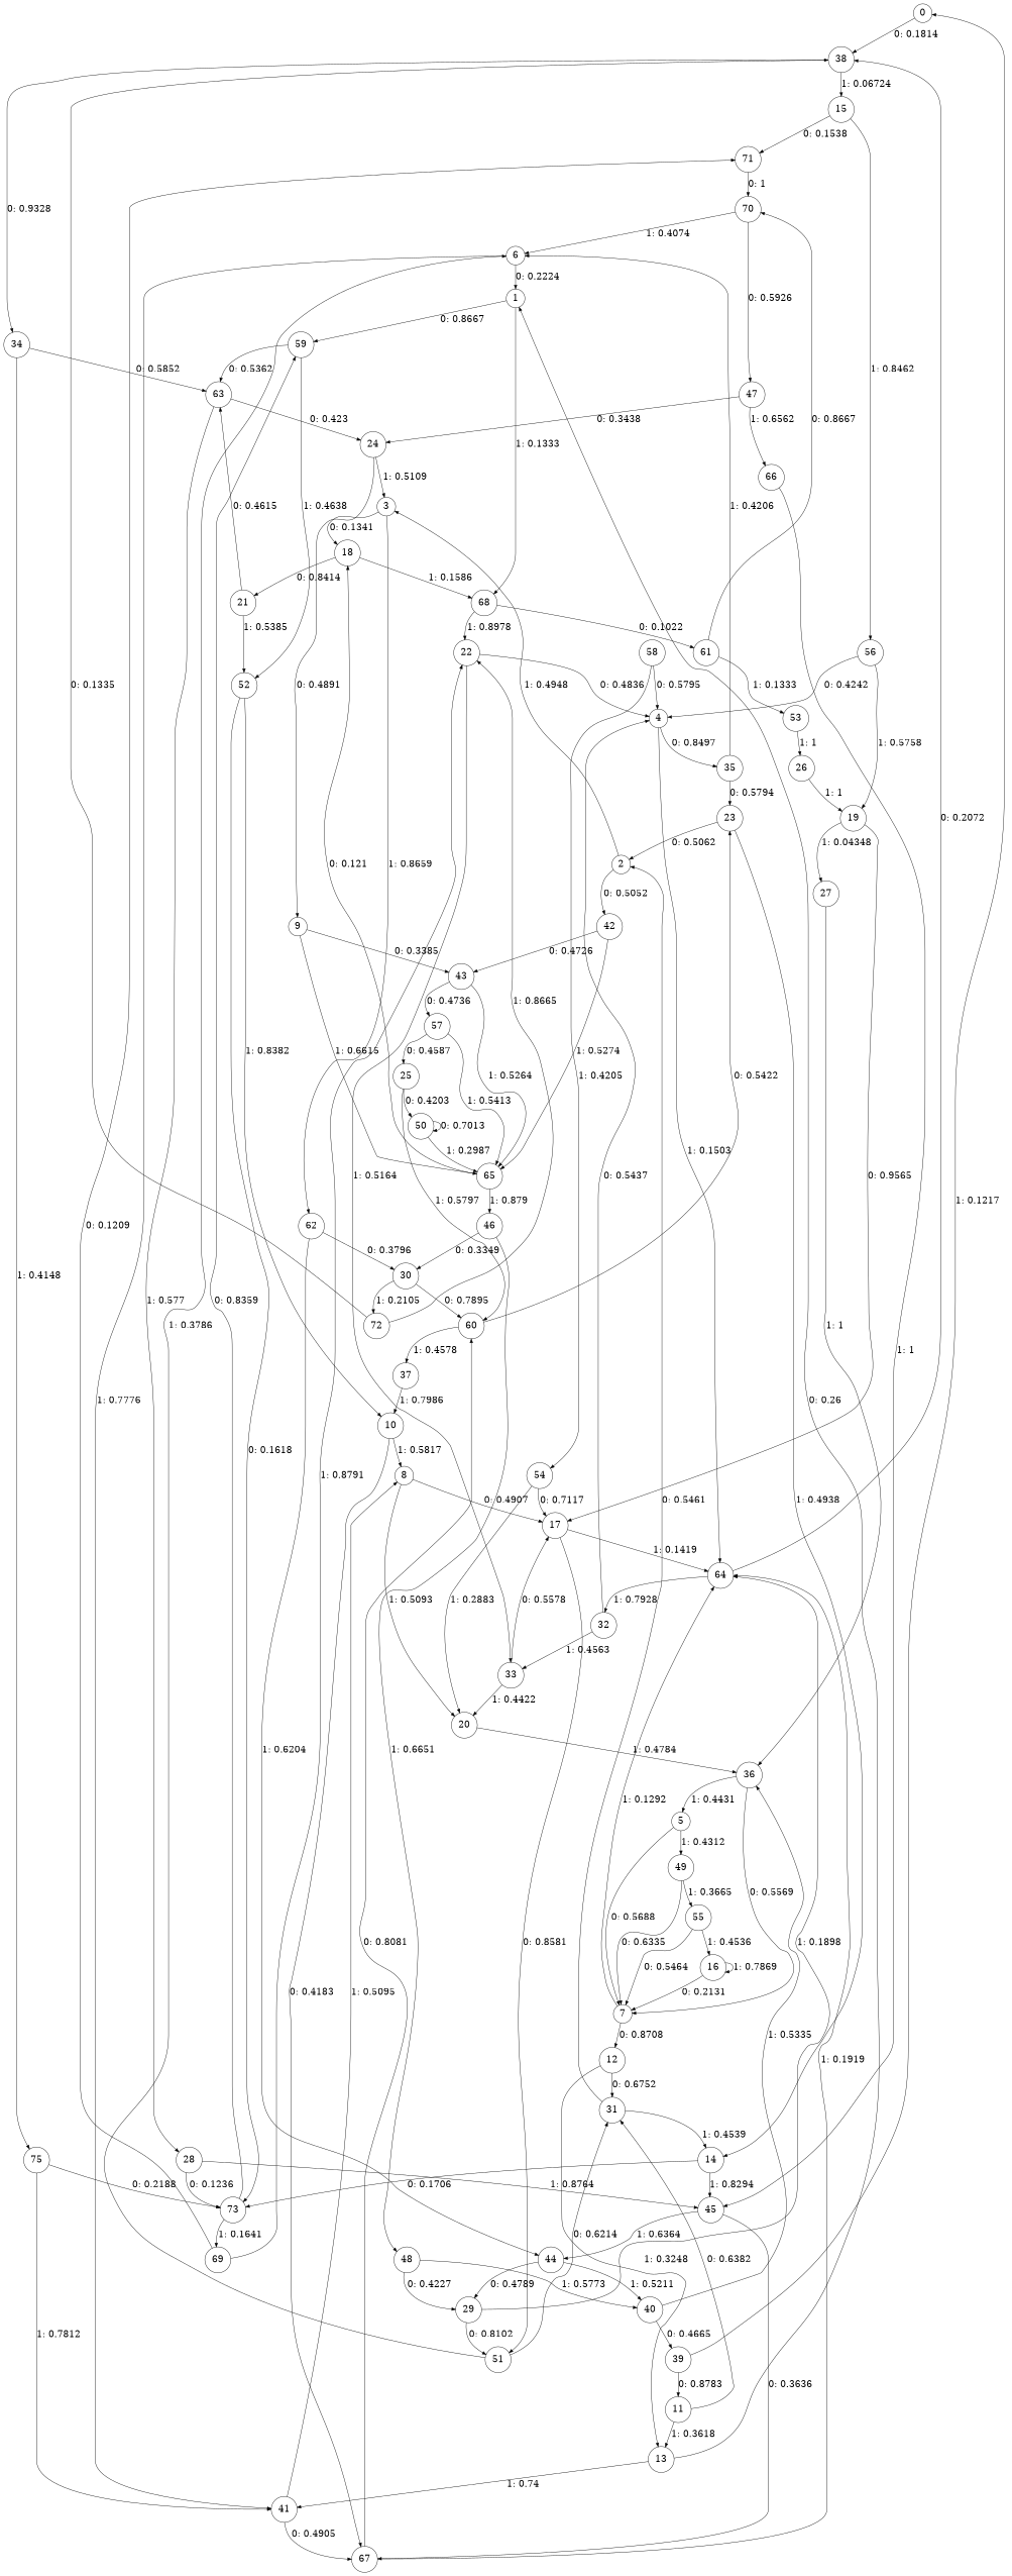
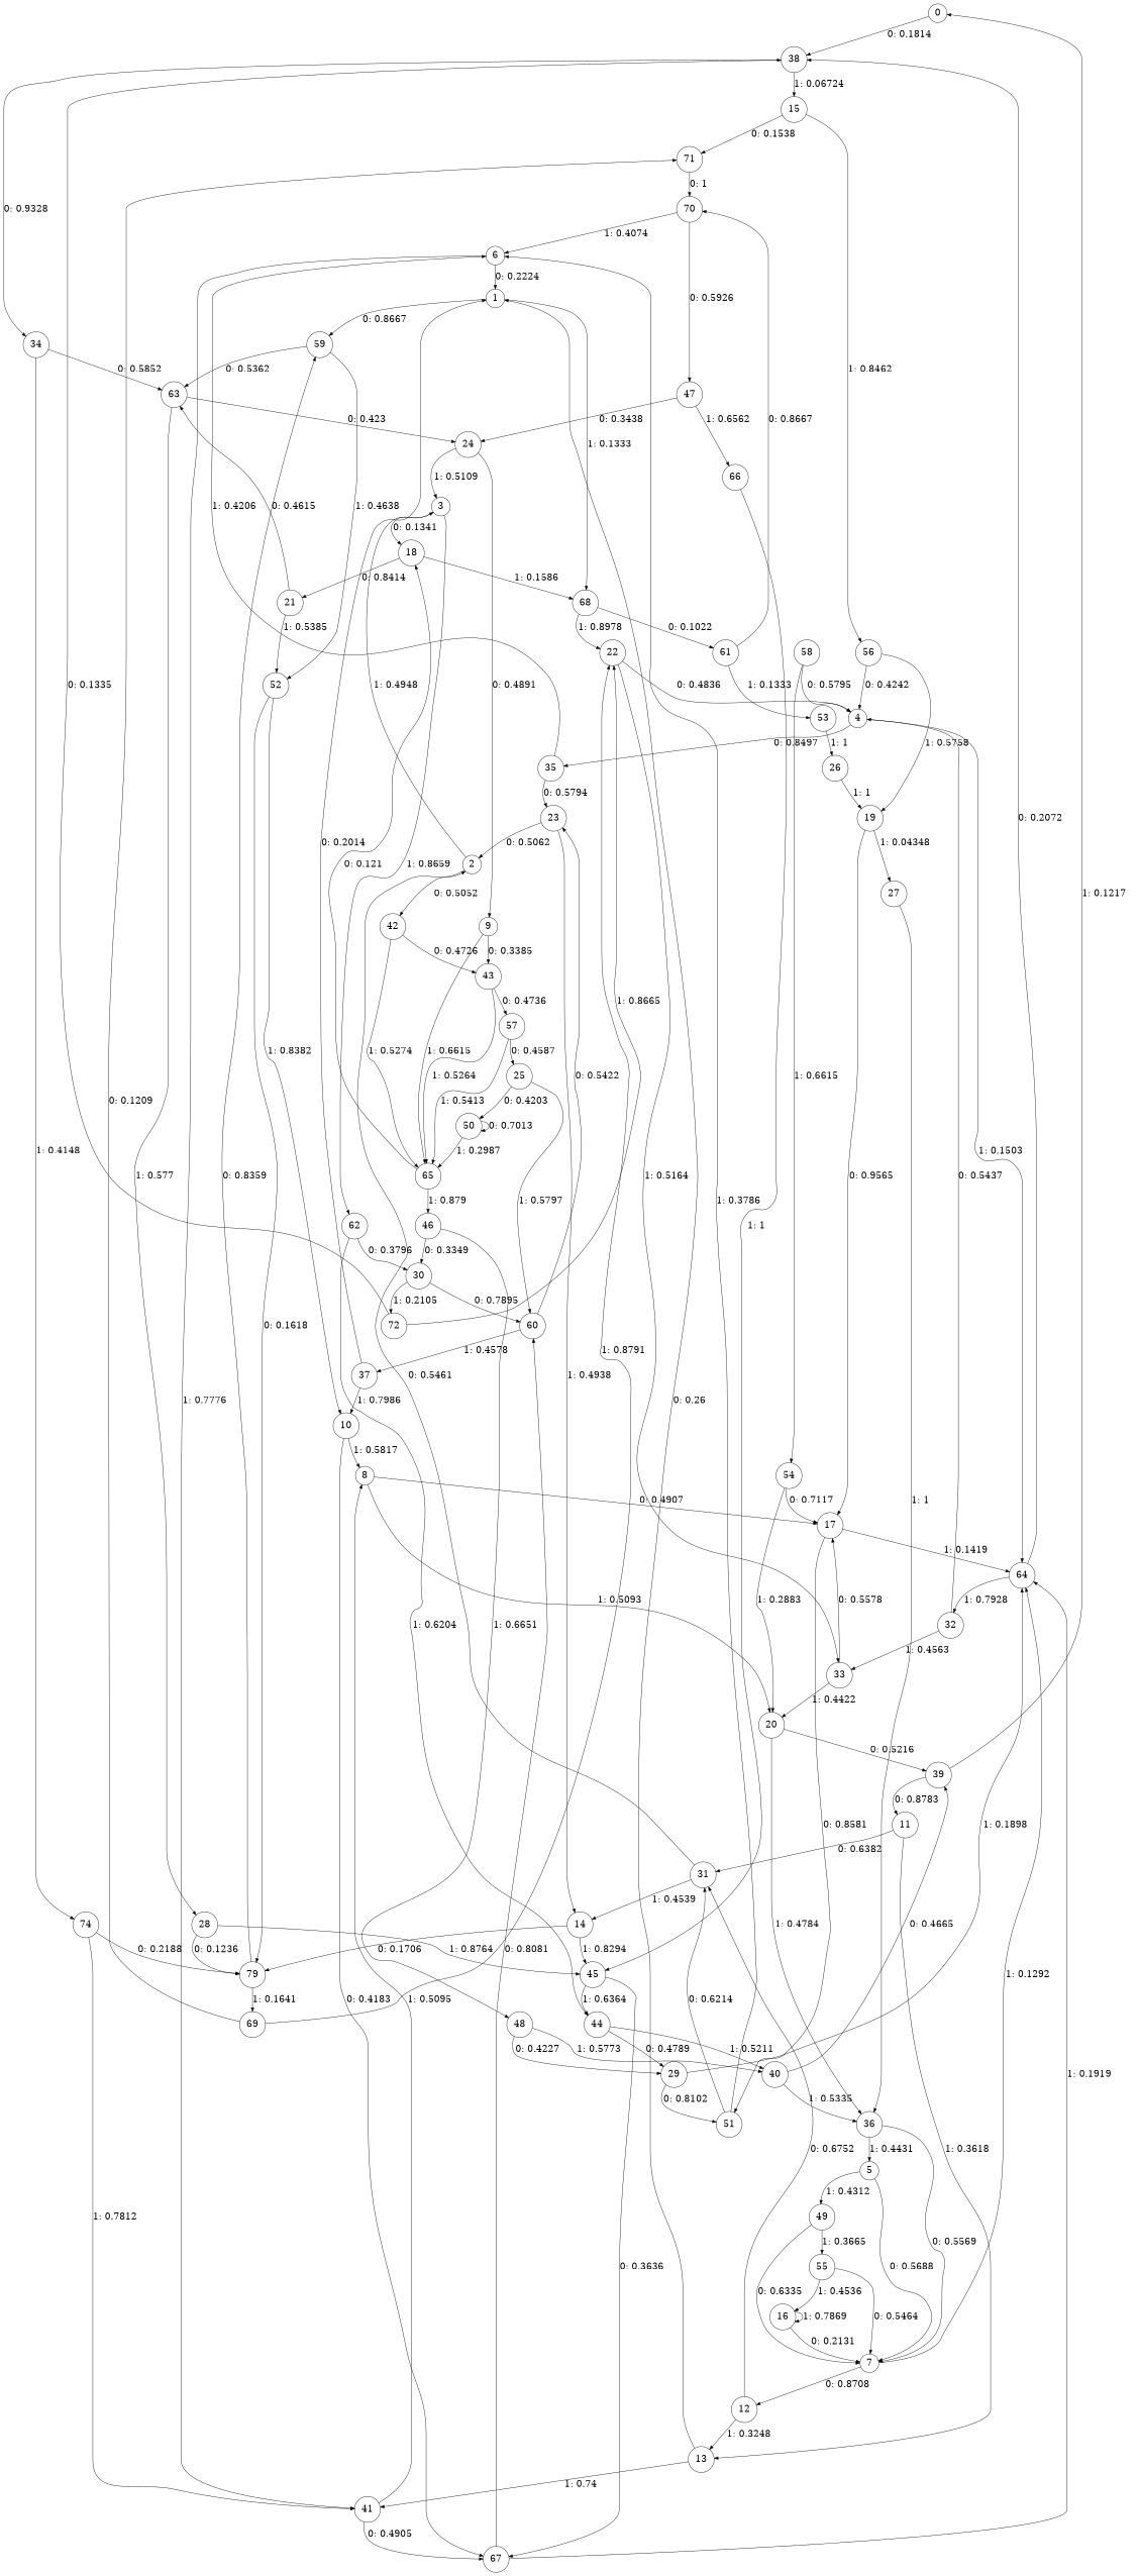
  digraph {
    node [fontsize=24 shape=circle]
    edge [fontsize=24]
    0
    38
    15
    34
    58
    4
    54
    71
    56
    63
-   74 [label=75]
+   74
    35
    64
    17
    20
    1
    59
    68
    52
    22
    61
    24
    28
    10
-   73
+   73 [label=79]
    33
    70
    53
    2
    42
    3
    43
    65
    18
    62
    57
    46
    21
    30
    44
    60
    72
    29
    40
    6
    23
    32
    41
    14
    5
    7
    49
    12
    55
    31
    13
    16
    8
    67
    51
    39
    36
    11
    9
    25
    48
    37
    45
    69
    19
    47
    27
    50
    26
    66
    0 -> 38 [label="0: 0.1814   "]
    38 -> 15 [label="1: 0.06724  "]
    38 -> 34 [label="0: 0.9328   "]
    15 -> 71 [label="0: 0.1538   "]
    15 -> 56 [label="1: 0.8462   "]
    34 -> 63 [label="0: 0.5852   "]
    34 -> 74 [label="1: 0.4148   "]
    58 -> 4 [label="0: 0.5795   "]
-   58 -> 54 [label="1: 0.4205   "]
+   58 -> 54 [label="1: 0.6615   "]
    4 -> 35 [label="0: 0.8497   "]
    4 -> 64 [label="1: 0.1503   "]
    54 -> 17 [label="0: 0.7117   "]
    54 -> 20 [label="1: 0.2883   "]
    71 -> 70 [label="0: 1        "]
    56 -> 4 [label="0: 0.4242   "]
    56 -> 19 [label="1: 0.5758   "]
    63 -> 24 [label="0: 0.423    "]
    63 -> 28 [label="1: 0.577    "]
    74 -> 73 [label="0: 0.2188   "]
    74 -> 41 [label="1: 0.7812   "]
    35 -> 6 [label="1: 0.4206   "]
    35 -> 23 [label="0: 0.5794   "]
    64 -> 38 [label="0: 0.2072   "]
    64 -> 32 [label="1: 0.7928   "]
    17 -> 64 [label="1: 0.1419   "]
    17 -> 51 [label="0: 0.8581   "]
+   20 -> 39 [label="0: 0.5216   "]
    20 -> 36 [label="1: 0.4784   "]
    1 -> 59 [label="0: 0.8667   "]
    1 -> 68 [label="1: 0.1333   "]
    59 -> 63 [label="0: 0.5362   "]
    59 -> 52 [label="1: 0.4638   "]
    68 -> 22 [label="1: 0.8978   "]
    68 -> 61 [label="0: 0.1022   "]
    52 -> 10 [label="1: 0.8382   "]
    52 -> 73 [label="0: 0.1618   "]
    22 -> 4 [label="0: 0.4836   "]
    22 -> 33 [label="1: 0.5164   "]
    61 -> 70 [label="0: 0.8667   "]
    61 -> 53 [label="1: 0.1333   "]
    24 -> 3 [label="1: 0.5109   "]
    24 -> 9 [label="0: 0.4891   "]
    28 -> 73 [label="0: 0.1236   "]
    28 -> 45 [label="1: 0.8764   "]
    10 -> 8 [label="1: 0.5817   "]
    10 -> 67 [label="0: 0.4183   "]
    73 -> 59 [label="0: 0.8359   "]
    73 -> 69 [label="1: 0.1641   "]
    33 -> 17 [label="0: 0.5578   "]
    33 -> 20 [label="1: 0.4422   "]
    70 -> 6 [label="1: 0.4074   "]
    70 -> 47 [label="0: 0.5926   "]
    53 -> 26 [label="1: 1        "]
    2 -> 42 [label="0: 0.5052   "]
    2 -> 3 [label="1: 0.4948   "]
    42 -> 43 [label="0: 0.4726   "]
    42 -> 65 [label="1: 0.5274   "]
    3 -> 18 [label="0: 0.1341   "]
    3 -> 62 [label="1: 0.8659   "]
    43 -> 65 [label="1: 0.5264   "]
    43 -> 57 [label="0: 0.4736   "]
    65 -> 18 [label="0: 0.121    "]
    65 -> 46 [label="1: 0.879    "]
    18 -> 68 [label="1: 0.1586   "]
    18 -> 21 [label="0: 0.8414   "]
    62 -> 30 [label="0: 0.3796   "]
    62 -> 44 [label="1: 0.6204   "]
    57 -> 65 [label="1: 0.5413   "]
    57 -> 25 [label="0: 0.4587   "]
    46 -> 30 [label="0: 0.3349   "]
    46 -> 48 [label="1: 0.6651   "]
    21 -> 63 [label="0: 0.4615   "]
    21 -> 52 [label="1: 0.5385   "]
    30 -> 60 [label="0: 0.7895   "]
    30 -> 72 [label="1: 0.2105   "]
    44 -> 29 [label="0: 0.4789   "]
    44 -> 40 [label="1: 0.5211   "]
    60 -> 23 [label="0: 0.5422   "]
    60 -> 37 [label="1: 0.4578   "]
    72 -> 38 [label="0: 0.1335   "]
    72 -> 22 [label="1: 0.8665   "]
    29 -> 64 [label="1: 0.1898   "]
    29 -> 51 [label="0: 0.8102   "]
    40 -> 39 [label="0: 0.4665   "]
    40 -> 36 [label="1: 0.5335   "]
    6 -> 1 [label="0: 0.2224   "]
    6 -> 41 [label="1: 0.7776   "]
    23 -> 2 [label="0: 0.5062   "]
    23 -> 14 [label="1: 0.4938   "]
    32 -> 4 [label="0: 0.5437   "]
    32 -> 33 [label="1: 0.4563   "]
    41 -> 8 [label="1: 0.5095   "]
    41 -> 67 [label="0: 0.4905   "]
    14 -> 73 [label="0: 0.1706   "]
    14 -> 45 [label="1: 0.8294   "]
    5 -> 7 [label="0: 0.5688   "]
    5 -> 49 [label="1: 0.4312   "]
    7 -> 64 [label="1: 0.1292   "]
    7 -> 12 [label="0: 0.8708   "]
    49 -> 7 [label="0: 0.6335   "]
    49 -> 55 [label="1: 0.3665   "]
    12 -> 31 [label="0: 0.6752   "]
    12 -> 13 [label="1: 0.3248   "]
    55 -> 7 [label="0: 0.5464   "]
    55 -> 16 [label="1: 0.4536   "]
    31 -> 2 [label="0: 0.5461   "]
    31 -> 14 [label="1: 0.4539   "]
    13 -> 1 [label="0: 0.26     "]
    13 -> 41 [label="1: 0.74     "]
    16 -> 7 [label="0: 0.2131   "]
    16 -> 16 [label="1: 0.7869   "]
    8 -> 17 [label="0: 0.4907   "]
    8 -> 20 [label="1: 0.5093   "]
    67 -> 64 [label="1: 0.1919   "]
    67 -> 60 [label="0: 0.8081   "]
    51 -> 6 [label="1: 0.3786   "]
    51 -> 31 [label="0: 0.6214   "]
    39 -> 0 [label="1: 0.1217   "]
    39 -> 11 [label="0: 0.8783   "]
    36 -> 5 [label="1: 0.4431   "]
    36 -> 7 [label="0: 0.5569   "]
    11 -> 31 [label="0: 0.6382   "]
    11 -> 13 [label="1: 0.3618   "]
    9 -> 43 [label="0: 0.3385   "]
    9 -> 65 [label="1: 0.6615   "]
    25 -> 60 [label="1: 0.5797   "]
    25 -> 50 [label="0: 0.4203   "]
    48 -> 29 [label="0: 0.4227   "]
    48 -> 40 [label="1: 0.5773   "]
+   37 -> 1 [label="0: 0.2014   "]
    37 -> 10 [label="1: 0.7986   "]
    45 -> 44 [label="1: 0.6364   "]
    45 -> 67 [label="0: 0.3636   "]
    69 -> 71 [label="0: 0.1209   "]
    69 -> 22 [label="1: 0.8791   "]
    19 -> 17 [label="0: 0.9565   "]
    19 -> 27 [label="1: 0.04348  "]
    47 -> 24 [label="0: 0.3438   "]
    47 -> 66 [label="1: 0.6562   "]
    27 -> 36 [label="1: 1        "]
    50 -> 65 [label="1: 0.2987   "]
    50 -> 50 [label="0: 0.7013   "]
    26 -> 19 [label="1: 1        "]
    66 -> 45 [label="1: 1        "]
  }
